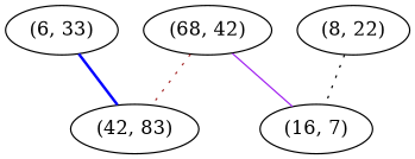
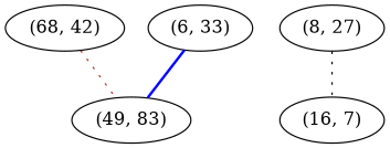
  graph {
    edge [style=dotted weight=1]
    "(68, 42)"
-   "(49, 83)" [label="(42, 83)"]
+   "(49, 83)"
    "(16, 7)"
-   "(8, 22)"
+   "(8, 22)" [label="(8, 27)"]
    "(6, 33)"
    "(68, 42)" -- "(49, 83)" [color=brown]
-   "(68, 42)" -- "(16, 7)" [color=purple style=solid]
    "(8, 22)" -- "(16, 7)" [color=black]
    "(6, 33)" -- "(49, 83)" [color=blue style=bold]
  }
